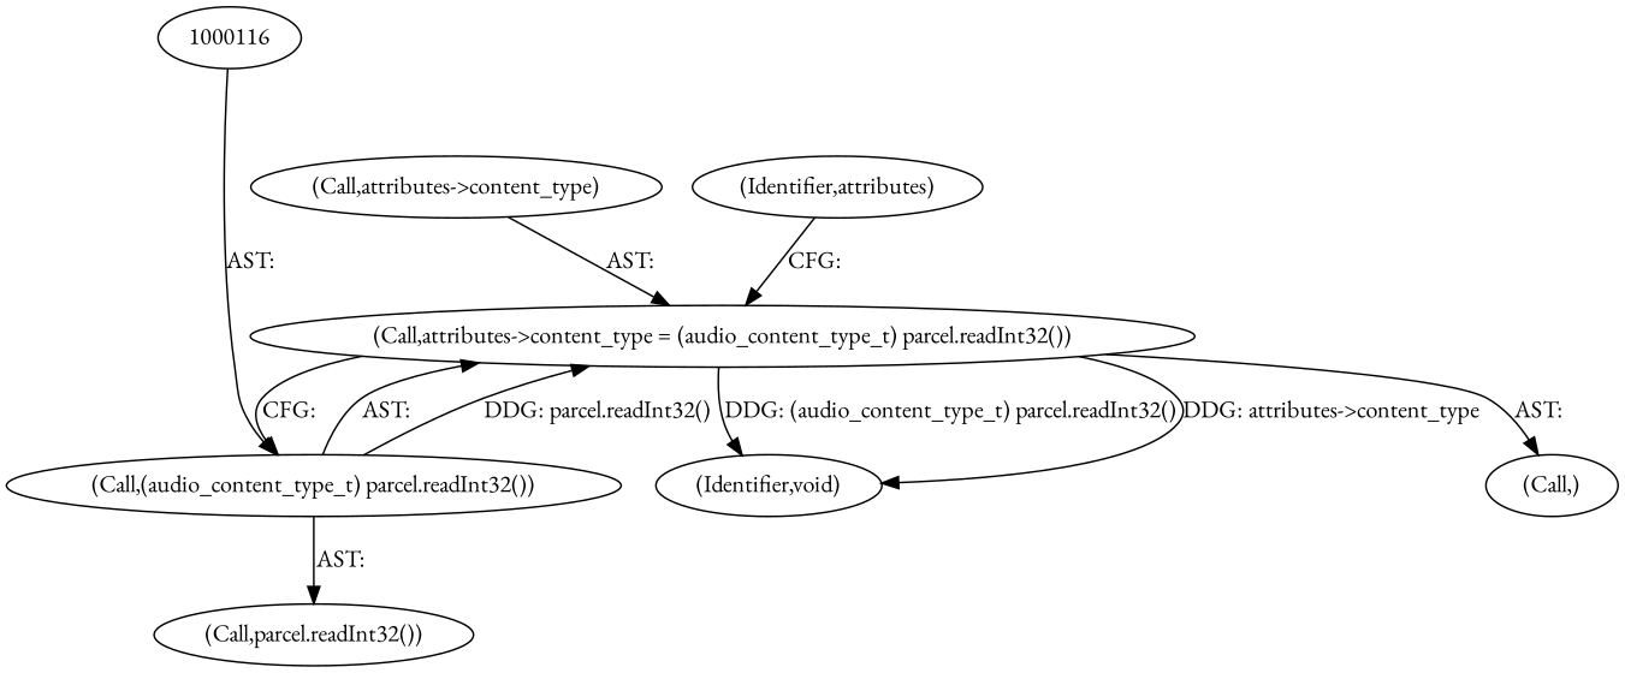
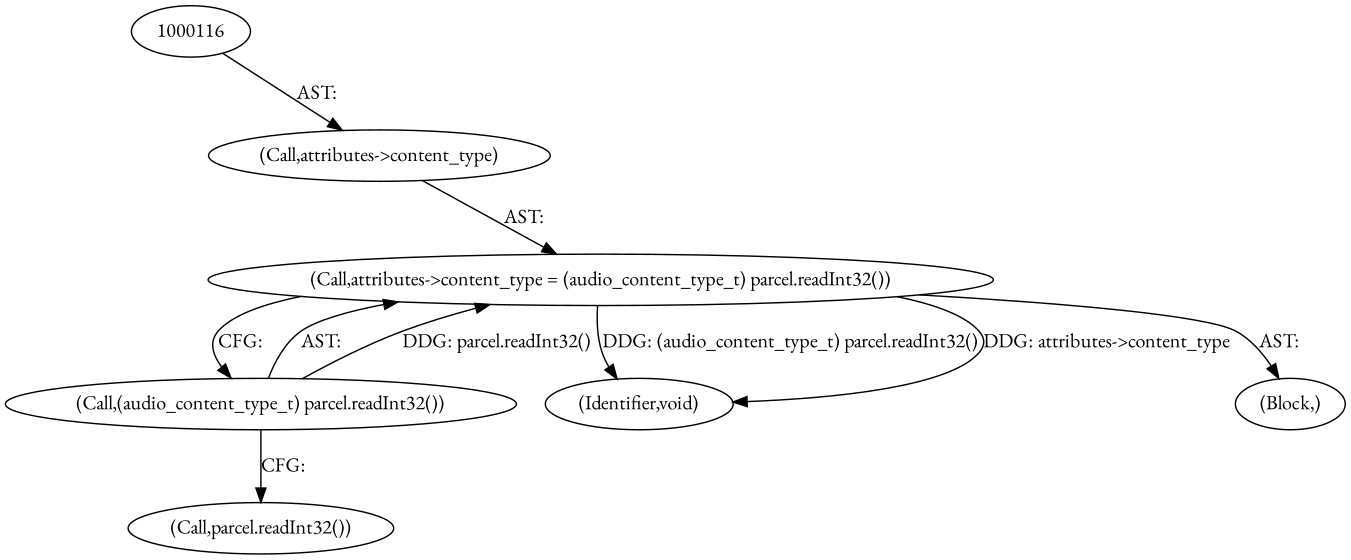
  digraph {
    fontname="EB Garamond"
    node [fontname="EB Garamond"]
    edge [fontname="EB Garamond"]
    n1 [label="(Call,attributes->content_type = (audio_content_type_t) parcel.readInt32())"]
    n2 [label="(Call,(audio_content_type_t) parcel.readInt32())"]
    n3 [label="(Identifier,void)"]
-   n4 [label="(Call,)"]
+   n4 [label="(Block,)"]
    n5 [label="(Call,parcel.readInt32())"]
    n6 [label="(Call,attributes->content_type)"]
-   n7 [label="(Identifier,attributes)"]
    1000116
    n1 -> n2 [label="CFG: "]
    n1 -> n3 [label="DDG: (audio_content_type_t) parcel.readInt32()"]
    n1 -> n3 [label="DDG: attributes->content_type"]
    n1 -> n4 [label="AST: "]
    n2 -> n1 [label="AST: "]
    n2 -> n1 [label="DDG: parcel.readInt32()"]
-   n2 -> n5 [label="AST: "]
+   n2 -> n5 [label="CFG: "]
    n6 -> n1 [label="AST: "]
-   n7 -> n1 [label="CFG: "]
-   1000116 -> n2 [label="AST: "]
+   1000116 -> n6 [label="AST: "]
  }
